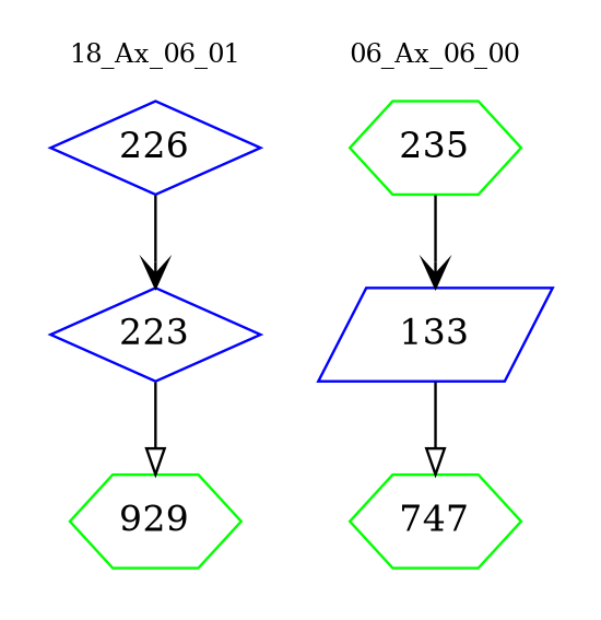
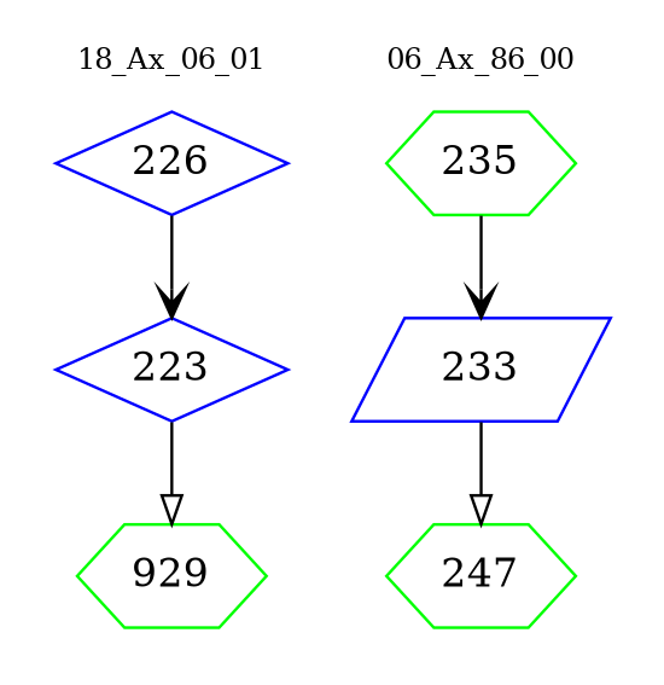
  digraph {
    node [color=blue shape=hexagon]
    edge [arrowhead=vee color=black]
    n1 [label=226 shape=diamond]
    n2 [label=223 shape=diamond]
    n3 [color=green label=929]
    n4 [color=green label=235]
-   n5 [label=133 shape=parallelogram]
-   n6 [color=green label=747]
+   n5 [label=233 shape=parallelogram]
+   n6 [color=green label=247]
    subgraph cluster_1 {
      color=white
      fontsize=10
      label="18_Ax_06_01"
      n1
      n2
      n3
    }
    subgraph cluster_2 {
      color=white
      fontsize=10
-     label="06_Ax_06_00"
+     label="06_Ax_86_00"
      n4
      n5
      n6
    }
    n1 -> n2
    n2 -> n3 [arrowhead=onormal]
    n4 -> n5
    n5 -> n6 [arrowhead=onormal]
  }
